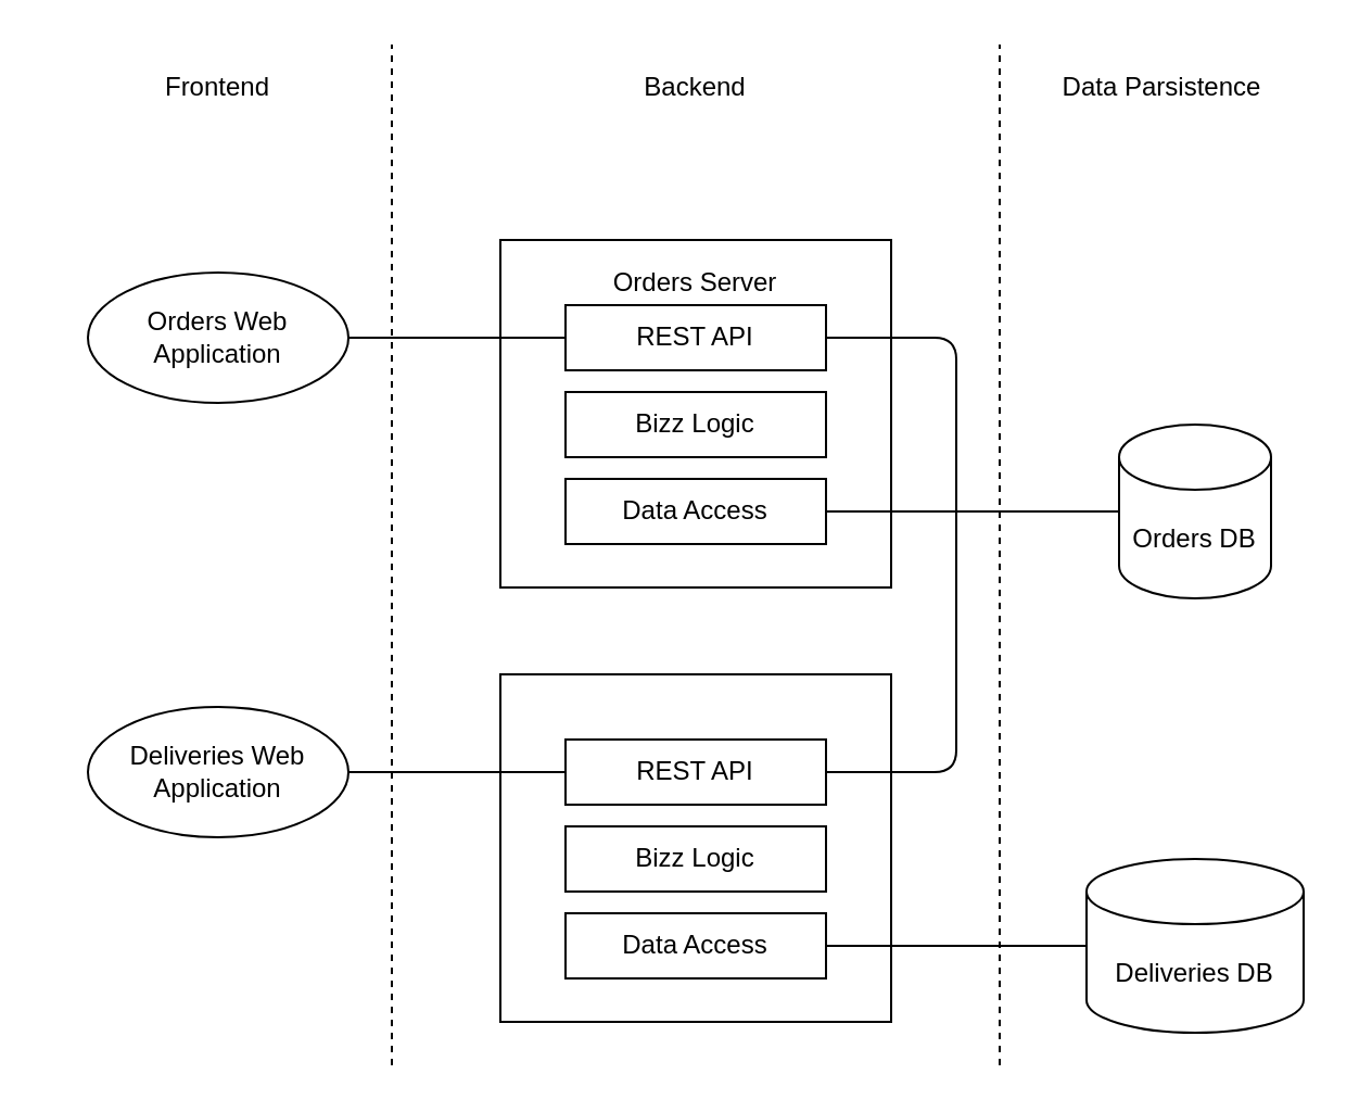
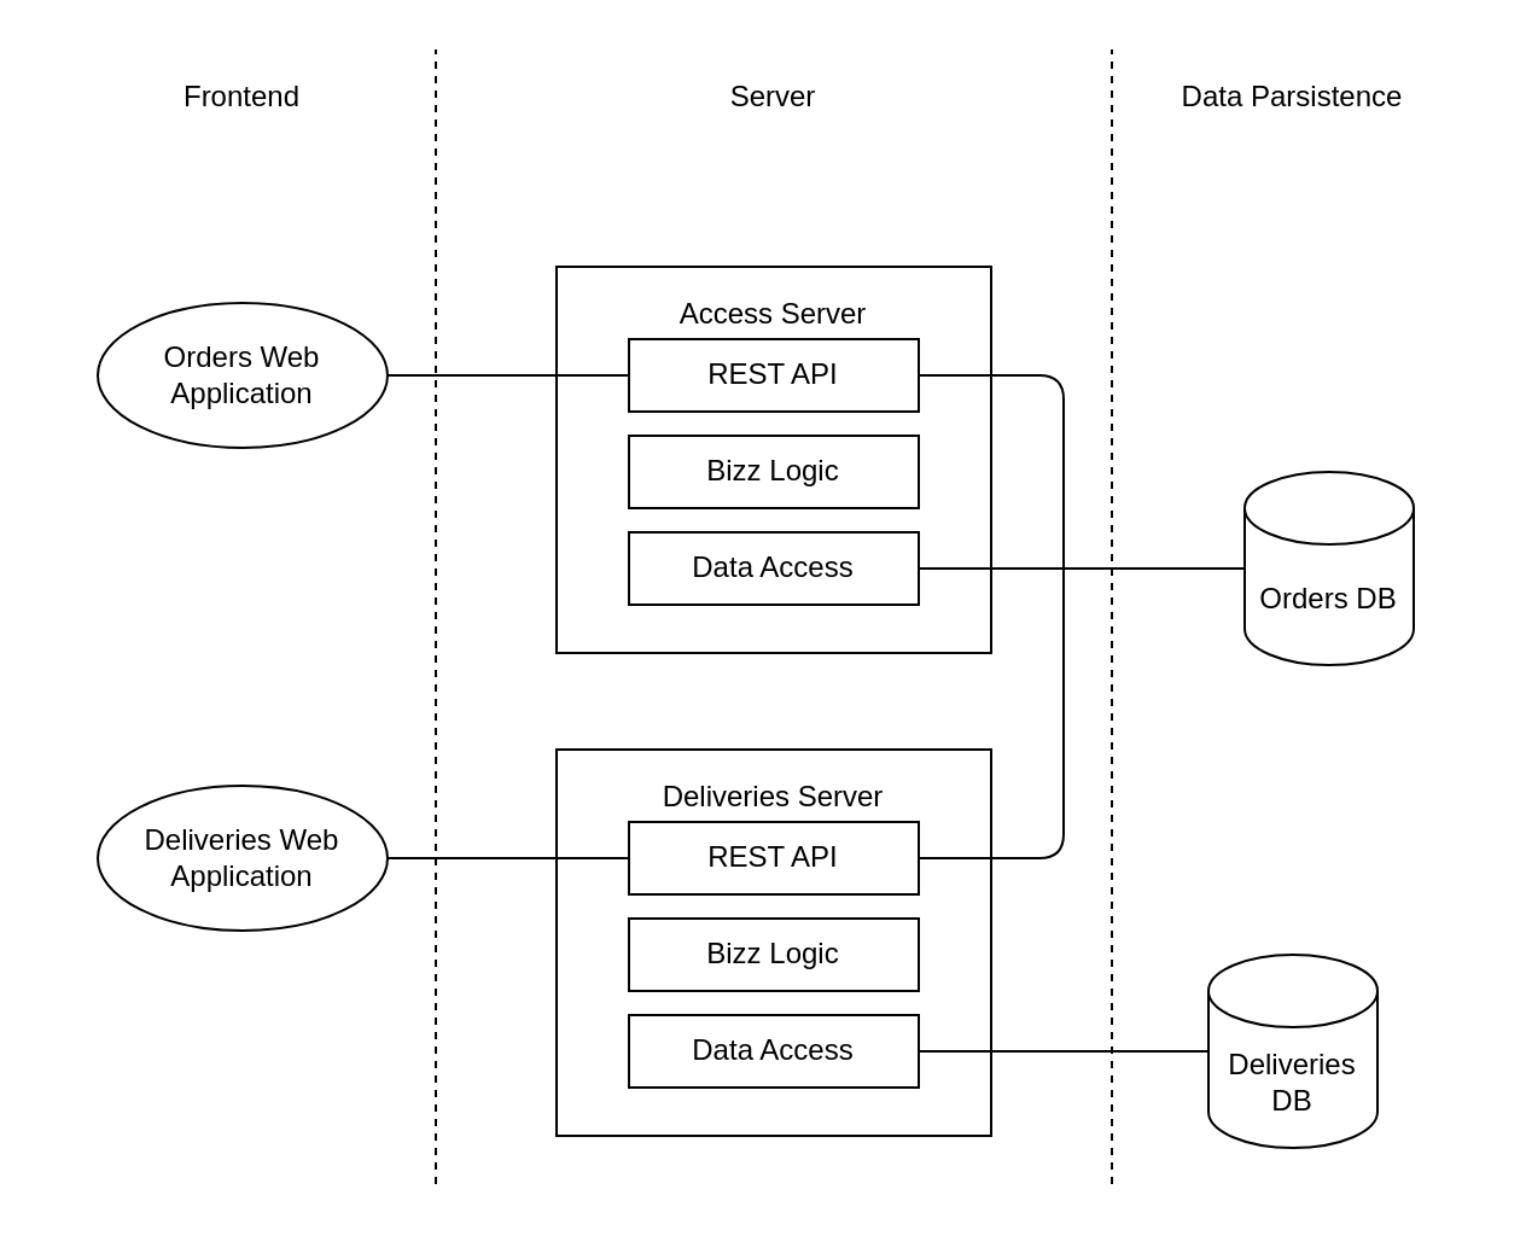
  <mxCell id="0" />
  <mxCell id="1" parent="0" />
  <mxCell id="2" value="" style="rounded=0;whiteSpace=wrap;html=1;" vertex="1" parent="1"><mxGeometry x="230" y="110" width="180" height="160" as="geometry" /></mxCell>
  <mxCell id="3" value="" style="endArrow=none;dashed=1;html=1;" edge="1" parent="1"><mxGeometry width="50" height="50" relative="1" as="geometry"><mxPoint x="180" y="490" as="sourcePoint" /><mxPoint x="180" y="20" as="targetPoint" /></mxGeometry></mxCell>
  <mxCell id="4" value="" style="endArrow=none;dashed=1;html=1;" edge="1" parent="1"><mxGeometry width="50" height="50" relative="1" as="geometry"><mxPoint x="460" y="490" as="sourcePoint" /><mxPoint x="460" y="20" as="targetPoint" /></mxGeometry></mxCell>
- <mxCell id="5" value="Orders Server" style="text;html=1;strokeColor=none;fillColor=none;align=center;verticalAlign=middle;whiteSpace=wrap;rounded=0;" vertex="1" parent="1"><mxGeometry x="230" y="120" width="180" height="20" as="geometry" /></mxCell>
+ <mxCell id="5" value="Access Server" style="text;html=1;strokeColor=none;fillColor=none;align=center;verticalAlign=middle;whiteSpace=wrap;rounded=0;" vertex="1" parent="1"><mxGeometry x="230" y="120" width="180" height="20" as="geometry" /></mxCell>
  <mxCell id="6" value="REST API" style="rounded=0;whiteSpace=wrap;html=1;" vertex="1" parent="1"><mxGeometry x="260" y="140" width="120" height="30" as="geometry" /></mxCell>
  <mxCell id="7" value="Bizz Logic" style="rounded=0;whiteSpace=wrap;html=1;" vertex="1" parent="1"><mxGeometry x="260" y="180" width="120" height="30" as="geometry" /></mxCell>
  <mxCell id="8" value="Data Access" style="rounded=0;whiteSpace=wrap;html=1;" vertex="1" parent="1"><mxGeometry x="260" y="220" width="120" height="30" as="geometry" /></mxCell>
  <mxCell id="9" value="" style="rounded=0;whiteSpace=wrap;html=1;" vertex="1" parent="1"><mxGeometry x="230" y="310" width="180" height="160" as="geometry" /></mxCell>
+ <mxCell id="10" value="Deliveries Server" style="text;html=1;strokeColor=none;fillColor=none;align=center;verticalAlign=middle;whiteSpace=wrap;rounded=0;" vertex="1" parent="1"><mxGeometry x="230" y="320" width="180" height="20" as="geometry" /></mxCell>
  <mxCell id="11" value="REST API" style="rounded=0;whiteSpace=wrap;html=1;" vertex="1" parent="1"><mxGeometry x="260" y="340" width="120" height="30" as="geometry" /></mxCell>
  <mxCell id="12" value="Bizz Logic" style="rounded=0;whiteSpace=wrap;html=1;" vertex="1" parent="1"><mxGeometry x="260" y="380" width="120" height="30" as="geometry" /></mxCell>
  <mxCell id="13" value="Data Access" style="rounded=0;whiteSpace=wrap;html=1;" vertex="1" parent="1"><mxGeometry x="260" y="420" width="120" height="30" as="geometry" /></mxCell>
  <mxCell id="14" value="Orders DB" style="shape=cylinder3;whiteSpace=wrap;html=1;boundedLbl=1;backgroundOutline=1;size=15;" vertex="1" parent="1"><mxGeometry x="515" y="195" width="70" height="80" as="geometry" /></mxCell>
- <mxCell id="15" value="Deliveries DB" style="shape=cylinder3;whiteSpace=wrap;html=1;boundedLbl=1;backgroundOutline=1;size=15;" vertex="1" parent="1"><mxGeometry x="500" y="395" width="100" height="80" as="geometry" /></mxCell>
+ <mxCell id="15" value="Deliveries DB" style="shape=cylinder3;whiteSpace=wrap;html=1;boundedLbl=1;backgroundOutline=1;size=15;" vertex="1" parent="1"><mxGeometry x="500" y="395" width="70" height="80" as="geometry" /></mxCell>
  <mxCell id="16" value="Data Parsistence" style="text;html=1;strokeColor=none;fillColor=none;align=center;verticalAlign=middle;whiteSpace=wrap;rounded=0;" vertex="1" parent="1"><mxGeometry x="460" y="30" width="150" height="20" as="geometry" /></mxCell>
- <mxCell id="17" value="Backend" style="text;html=1;strokeColor=none;fillColor=none;align=center;verticalAlign=middle;whiteSpace=wrap;rounded=0;" vertex="1" parent="1"><mxGeometry x="180" y="30" width="280" height="20" as="geometry" /></mxCell>
+ <mxCell id="17" value="Server" style="text;html=1;strokeColor=none;fillColor=none;align=center;verticalAlign=middle;whiteSpace=wrap;rounded=0;" vertex="1" parent="1"><mxGeometry x="180" y="30" width="280" height="20" as="geometry" /></mxCell>
  <mxCell id="18" value="Frontend" style="text;html=1;strokeColor=none;fillColor=none;align=center;verticalAlign=middle;whiteSpace=wrap;rounded=0;" vertex="1" parent="1"><mxGeometry x="20" y="30" width="160" height="20" as="geometry" /></mxCell>
  <mxCell id="19" value="Orders Web Application" style="ellipse;whiteSpace=wrap;html=1;" vertex="1" parent="1"><mxGeometry x="40" y="125" width="120" height="60" as="geometry" /></mxCell>
  <mxCell id="20" value="Deliveries Web Application" style="ellipse;whiteSpace=wrap;html=1;" vertex="1" parent="1"><mxGeometry x="40" y="325" width="120" height="60" as="geometry" /></mxCell>
  <mxCell id="21" value="" style="endArrow=none;html=1;entryX=0;entryY=0.5;entryDx=0;entryDy=0;entryPerimeter=0;exitX=1;exitY=0.5;exitDx=0;exitDy=0;" edge="1" parent="1" source="13" target="15"><mxGeometry width="50" height="50" relative="1" as="geometry"><mxPoint x="560" y="640" as="sourcePoint" /><mxPoint x="610" y="590" as="targetPoint" /></mxGeometry></mxCell>
  <mxCell id="22" value="" style="endArrow=none;html=1;entryX=0;entryY=0.5;entryDx=0;entryDy=0;entryPerimeter=0;exitX=1;exitY=0.5;exitDx=0;exitDy=0;" edge="1" parent="1" source="8" target="14"><mxGeometry width="50" height="50" relative="1" as="geometry"><mxPoint x="380" y="530" as="sourcePoint" /><mxPoint x="430" y="480" as="targetPoint" /></mxGeometry></mxCell>
  <mxCell id="23" value="" style="endArrow=none;html=1;entryX=0;entryY=0.5;entryDx=0;entryDy=0;exitX=1;exitY=0.5;exitDx=0;exitDy=0;" edge="1" parent="1" source="19" target="6"><mxGeometry width="50" height="50" relative="1" as="geometry"><mxPoint x="180" y="590" as="sourcePoint" /><mxPoint x="230" y="540" as="targetPoint" /></mxGeometry></mxCell>
  <mxCell id="24" value="" style="endArrow=none;html=1;entryX=0;entryY=0.5;entryDx=0;entryDy=0;exitX=1;exitY=0.5;exitDx=0;exitDy=0;" edge="1" parent="1" source="20" target="11"><mxGeometry width="50" height="50" relative="1" as="geometry"><mxPoint x="50" y="580" as="sourcePoint" /><mxPoint x="100" y="530" as="targetPoint" /></mxGeometry></mxCell>
  <mxCell id="25" value="" style="endArrow=none;html=1;entryX=1;entryY=0.5;entryDx=0;entryDy=0;exitX=1;exitY=0.5;exitDx=0;exitDy=0;" edge="1" parent="1" source="11" target="6"><mxGeometry width="50" height="50" relative="1" as="geometry"><mxPoint x="640" y="360" as="sourcePoint" /><mxPoint x="690" y="310" as="targetPoint" /><Array as="points"><mxPoint x="440" y="355" /><mxPoint x="440" y="260" /><mxPoint x="440" y="155" /></Array></mxGeometry></mxCell>
  <mxCell id="26" value="" style="shape=image;verticalLabelPosition=bottom;labelBackgroundColor=#ffffff;verticalAlign=top;aspect=fixed;imageAspect=0;image=https://miro.medium.com/max/876/1*j7q_cdCjUkhHhxJIvrpf1A.png;" vertex="1" parent="1"><mxGeometry x="246.97" y="50" width="146.07" height="50" as="geometry" /></mxCell>
  <mxCell id="27" value="" style="shape=image;verticalLabelPosition=bottom;labelBackgroundColor=#ffffff;verticalAlign=top;aspect=fixed;imageAspect=0;image=https://devtools.com.br/blog/wp-content/uploads/2013/06/MySQL-Logo.wine_.png;" vertex="1" parent="1"><mxGeometry x="492.5" y="50" width="85" height="56.72" as="geometry" /></mxCell>
  <mxCell id="28" value="" style="shape=image;verticalLabelPosition=bottom;labelBackgroundColor=#ffffff;verticalAlign=top;aspect=fixed;imageAspect=0;image=https://blog.wildix.com/wp-content/uploads/2020/06/react-logo.jpg;" vertex="1" parent="1"><mxGeometry x="50" y="54.62" width="100" height="55.38" as="geometry" /></mxCell>
